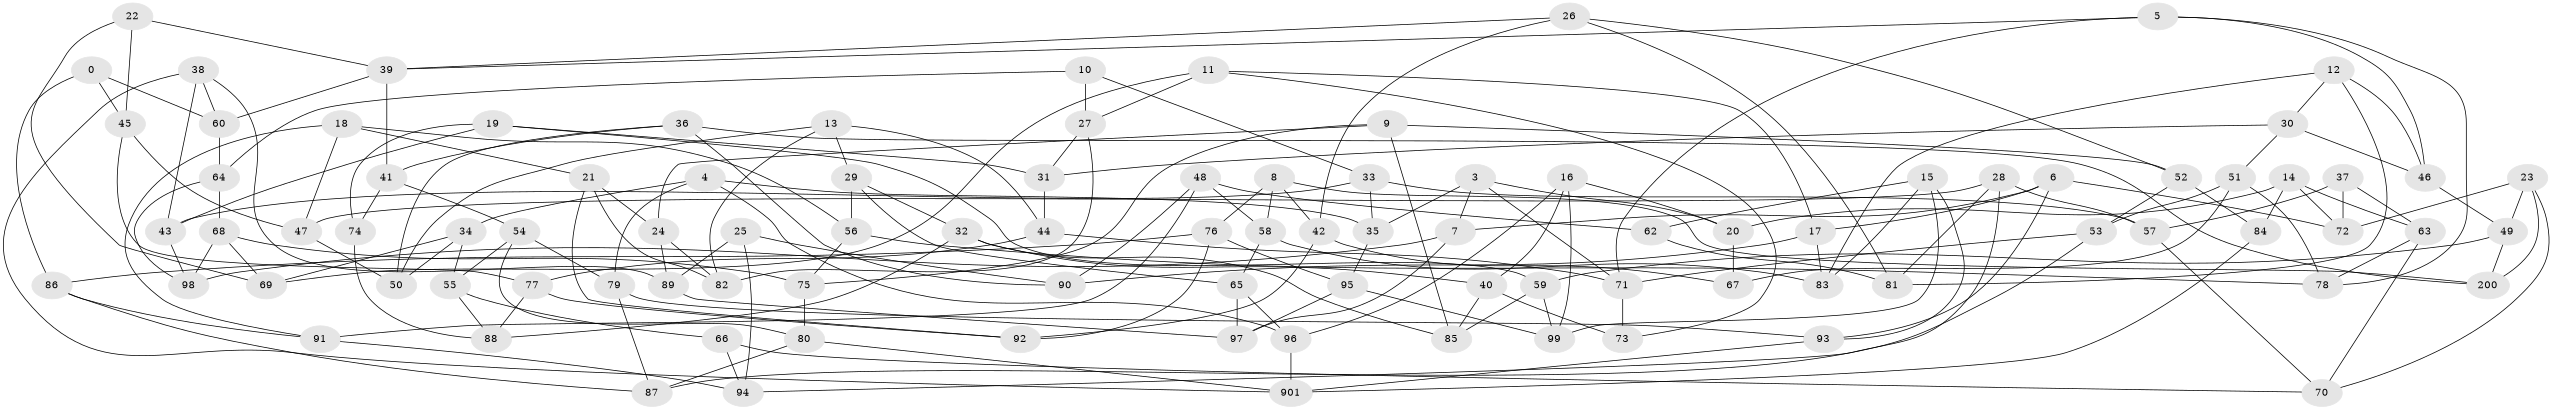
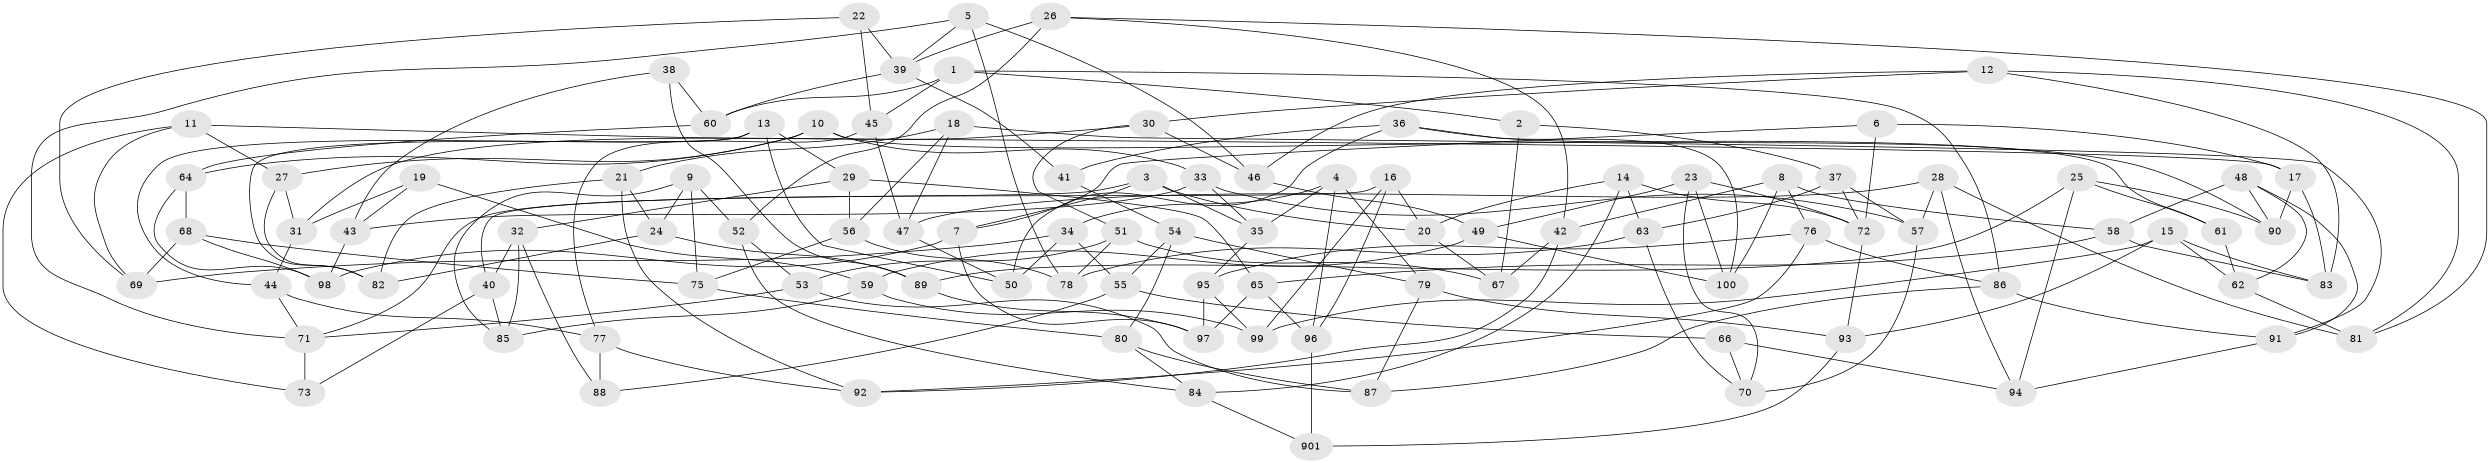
  graph {
    node [color=gray90 style=filled]
-   1 [label=0]
+   1
+   2
    45
    60
    86
    37
    67
    47
    77
    64
    91
    87
    72
    63
    57
    66
    70
    94
    3
    7
    20
    35
    71
    97
    98
    95
    73
    4
    34
    79
    96
    69
    50
    55
    93
    n36 [label=901]
    5
    39
    46
    78
    41
    49
    6
    17
    83
    90
    8
    42
    58
    76
-   100 [label=200]
+   100
    92
    65
    9
    24
    52
    75
    85
    82
    89
    84
    53
    80
    10
    27
    33
+   61
    31
    43
    62
    68
    11
    12
    30
    81
    51
    13
    29
    44
    56
    32
    14
    15
    99
    16
    40
    18
    21
    19
    59
-   74
    88
    22
    54
    23
    25
    26
    28
    36
    38
    48
+   1 -- 2
    1 -- 45
    1 -- 60
    1 -- 86
+   2 -- 37
+   2 -- 67
    45 -- 47
    45 -- 77
    60 -- 64
    86 -- 91
    86 -- 87
    37 -- 72
    37 -- 63
    37 -- 57
    47 -- 50
    77 -- 92
    77 -- 88
    64 -- 98
    64 -- 68
    91 -- 94
    63 -- 70
    63 -- 78
    57 -- 70
    66 -- 70
    66 -- 94
    3 -- 7
    3 -- 20
    3 -- 35
    3 -- 71
    7 -- 97
    7 -- 98
    20 -- 67
    35 -- 95
    71 -- 73
    95 -- 97
    95 -- 99
    4 -- 35
    4 -- 34
    4 -- 79
    4 -- 96
    34 -- 69
    34 -- 50
    34 -- 55
    79 -- 87
    79 -- 93
    96 -- n36
    55 -- 66
    55 -- 88
    93 -- n36
    5 -- 71
    5 -- 39
    5 -- 46
    5 -- 78
    39 -- 60
    39 -- 41
    46 -- 49
-   41 -- 74
    41 -- 54
    49 -- 100
    49 -- 59
    6 -- 72
    6 -- 7
-   6 -- 93
+   72 -- 93
    6 -- 17
    17 -- 83
    17 -- 90
    8 -- 42
    8 -- 58
    8 -- 76
    8 -- 100
    42 -- 67
    42 -- 92
    58 -- 83
    58 -- 65
    76 -- 86
    76 -- 95
    76 -- 92
    65 -- 97
    65 -- 96
    9 -- 24
    9 -- 52
    9 -- 75
    9 -- 85
    24 -- 82
    24 -- 89
    52 -- 84
    52 -- 53
    75 -- 80
    89 -- 97
    84 -- n36
    53 -- 87
    53 -- 71
    80 -- 87
-   80 -- n36
+   80 -- 84
    10 -- 64
    10 -- 27
    10 -- 33
+   10 -- 61
    27 -- 82
    27 -- 31
    33 -- 57
    33 -- 35
    33 -- 43
+   61 -- 62
    31 -- 44
    43 -- 98
    62 -- 81
    68 -- 98
    68 -- 69
    68 -- 75
    11 -- 73
    11 -- 69
    11 -- 17
    11 -- 27
    12 -- 46
    12 -- 83
    12 -- 30
    12 -- 81
    30 -- 46
    30 -- 31
    30 -- 51
    51 -- 67
    51 -- 78
    51 -- 53
    13 -- 50
    13 -- 82
    13 -- 29
    13 -- 44
    29 -- 65
    29 -- 56
    29 -- 32
    44 -- 77
    44 -- 71
    56 -- 78
    56 -- 75
    32 -- 85
    32 -- 40
    32 -- 88
    14 -- 72
    14 -- 63
    14 -- 20
    14 -- 84
    15 -- 93
    15 -- 83
    15 -- 62
    15 -- 99
    16 -- 20
    16 -- 96
    16 -- 99
    16 -- 40
    40 -- 73
    40 -- 85
    18 -- 47
    18 -- 91
    18 -- 56
    18 -- 21
    21 -- 92
    21 -- 24
    21 -- 82
    19 -- 31
    19 -- 43
    19 -- 59
-   19 -- 74
    59 -- 85
    59 -- 99
-   74 -- 88
    22 -- 45
    22 -- 69
    22 -- 39
    54 -- 79
    54 -- 55
    54 -- 80
    23 -- 72
    23 -- 70
    23 -- 49
    23 -- 100
    25 -- 94
    25 -- 90
    25 -- 89
+   25 -- 61
    26 -- 39
    26 -- 42
    26 -- 52
    26 -- 81
    28 -- 47
    28 -- 57
    28 -- 94
    28 -- 81
    36 -- 50
    36 -- 41
    36 -- 90
    36 -- 100
    38 -- 60
-   38 -- n36
    38 -- 89
    38 -- 43
    48 -- 91
    48 -- 90
    48 -- 58
    48 -- 62
  }
